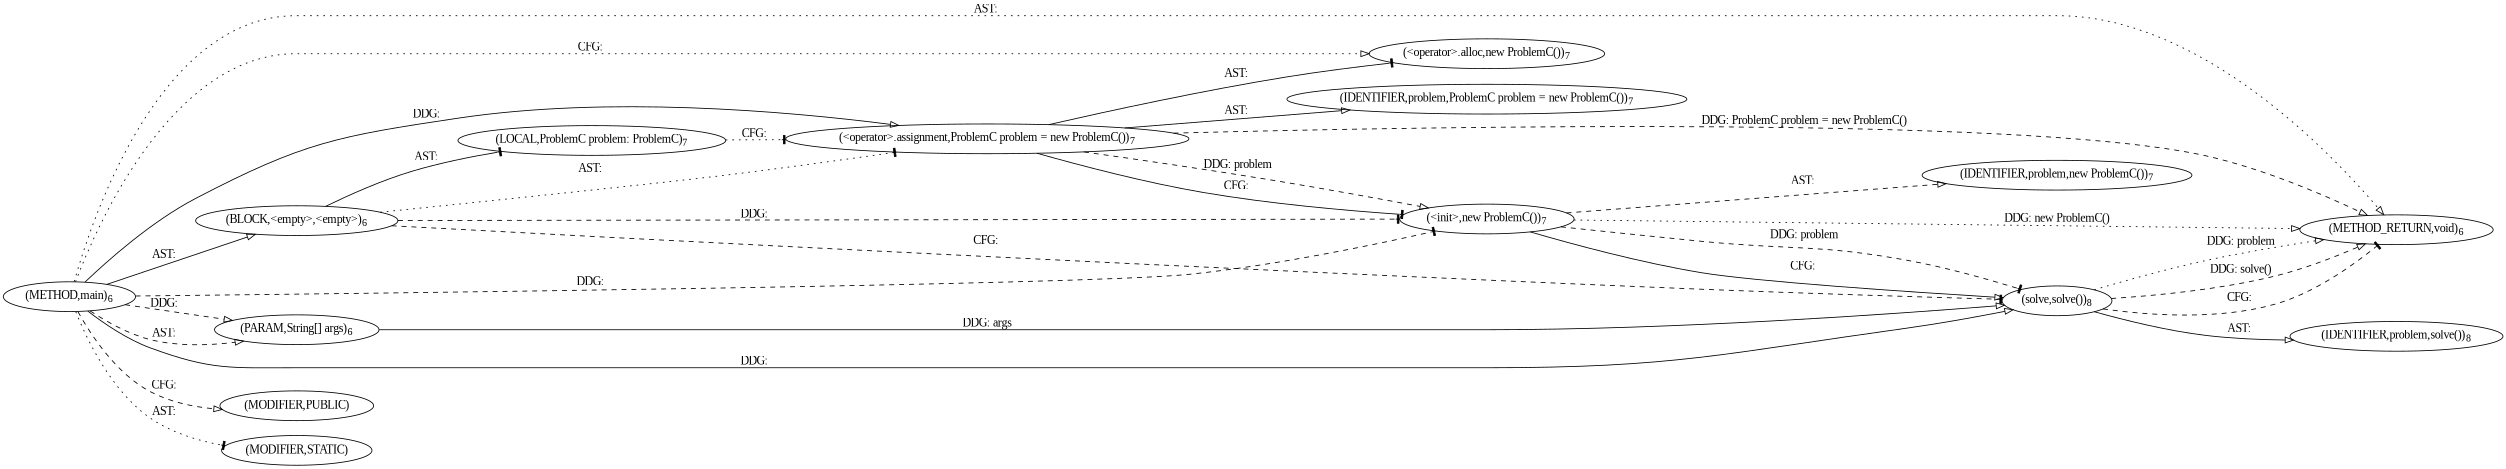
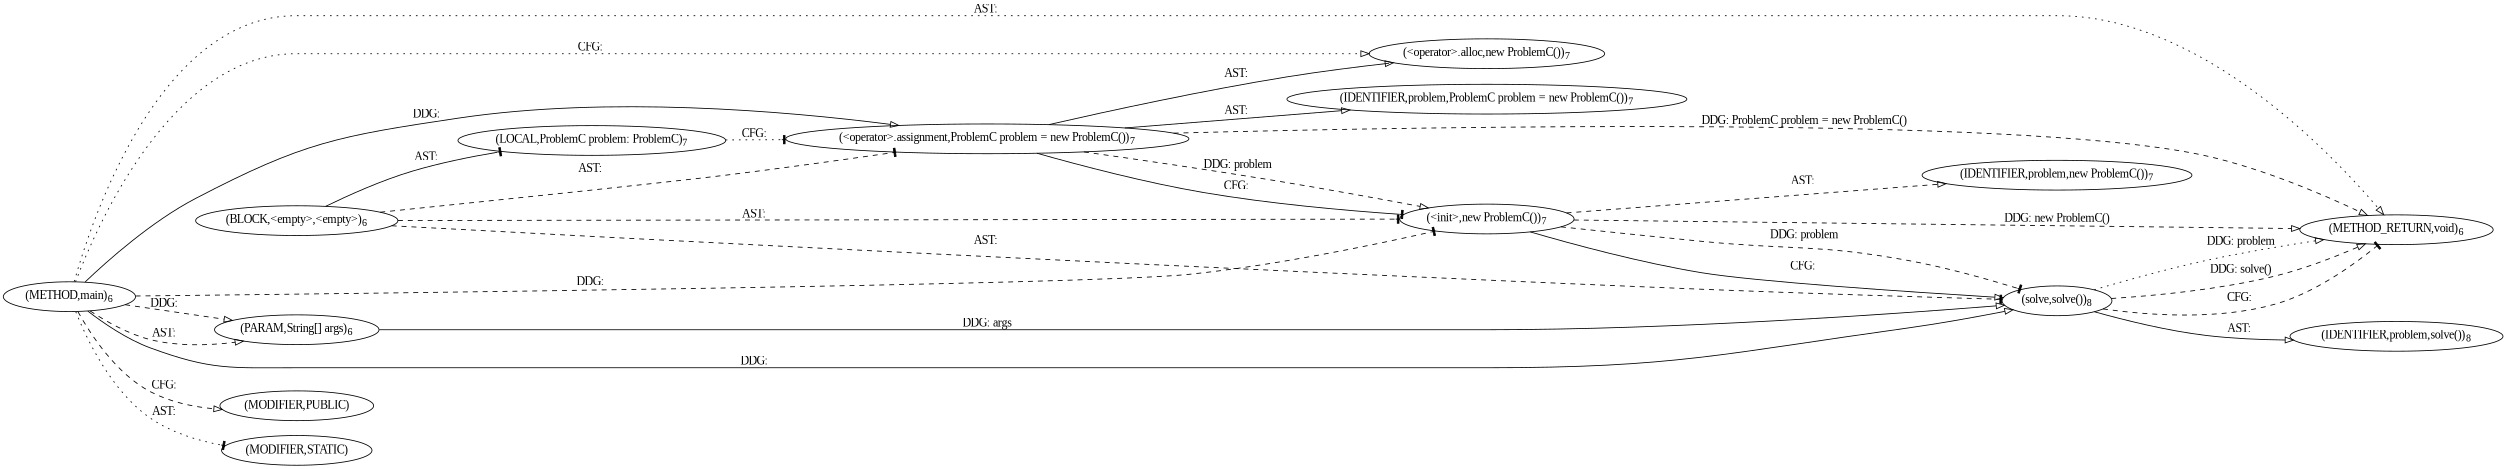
  digraph {
    fontname="Liberation Serif"
    rankdir=LR
    node [fontname="Liberation Serif"]
    edge [arrowhead=onormal fontname="Liberation Serif" style=dashed]
    n1 [label=<(METHOD,main)<SUB>6</SUB>>]
    n2 [label=<(PARAM,String[] args)<SUB>6</SUB>>]
    n3 [label=<(BLOCK,&lt;empty&gt;,&lt;empty&gt;)<SUB>6</SUB>>]
    n4 [label=<(&lt;operator&gt;.assignment,ProblemC problem = new ProblemC())<SUB>7</SUB>>]
    n5 [label=<(&lt;operator&gt;.alloc,new ProblemC())<SUB>7</SUB>>]
    n6 [label=<(&lt;init&gt;,new ProblemC())<SUB>7</SUB>>]
    n7 [label=<(solve,solve())<SUB>8</SUB>>]
    n8 [label=<(MODIFIER,PUBLIC)>]
    n9 [label=<(MODIFIER,STATIC)>]
    n10 [label=<(METHOD_RETURN,void)<SUB>6</SUB>>]
    n11 [label=<(LOCAL,ProblemC problem: ProblemC)<SUB>7</SUB>>]
    n12 [label=<(IDENTIFIER,problem,ProblemC problem = new ProblemC())<SUB>7</SUB>>]
    n13 [label=<(IDENTIFIER,problem,new ProblemC())<SUB>7</SUB>>]
    n14 [label=<(IDENTIFIER,problem,solve())<SUB>8</SUB>>]
    n1 -> n2 [label="AST: "]
    n1 -> n2 [label="DDG: "]
-   n1 -> n3 [label="AST: " style=solid]
    n1 -> n4 [label="DDG: " style=solid]
    n1 -> n5 [label="CFG: " style=dotted]
    n1 -> n6 [arrowhead=tee label="DDG: "]
    n1 -> n7 [label="DDG: " style=solid]
    n1 -> n8 [label="CFG: "]
    n1 -> n9 [arrowhead=tee label="AST: " style=dotted]
    n1 -> n10 [label="AST: " style=dotted]
    n2 -> n7 [label="DDG: args" style=solid]
-   n3 -> n4 [arrowhead=tee label="AST: " style=dotted]
-   n3 -> n6 [arrowhead=tee label="DDG: "]
-   n3 -> n7 [arrowhead=tee label="CFG: "]
+   n3 -> n4 [arrowhead=tee label="AST: "]
+   n3 -> n6 [arrowhead=tee label="AST: "]
+   n3 -> n7 [arrowhead=tee label="AST: "]
    n3 -> n11 [arrowhead=tee label="AST: " style=solid]
-   n4 -> n5 [arrowhead=tee label="AST: " style=solid]
+   n4 -> n5 [label="AST: " style=solid]
    n4 -> n6 [arrowhead=tee label="CFG: " style=solid]
    n4 -> n6 [label="DDG: problem"]
    n4 -> n10 [label="DDG: ProblemC problem = new ProblemC()"]
    n4 -> n12 [label="AST: " style=solid]
    n6 -> n7 [label="CFG: " style=solid]
    n6 -> n7 [arrowhead=tee label="DDG: problem"]
-   n6 -> n10 [label="DDG: new ProblemC()" style=dotted]
+   n6 -> n10 [label="DDG: new ProblemC()"]
    n6 -> n13 [label="AST: "]
    n7 -> n10 [arrowhead=tee label="CFG: "]
    n7 -> n10 [label="DDG: problem" style=dotted]
    n7 -> n10 [label="DDG: solve()"]
    n7 -> n14 [label="AST: " style=solid]
    n11 -> n4 [arrowhead=tee label="CFG: " style=dotted]
  }
